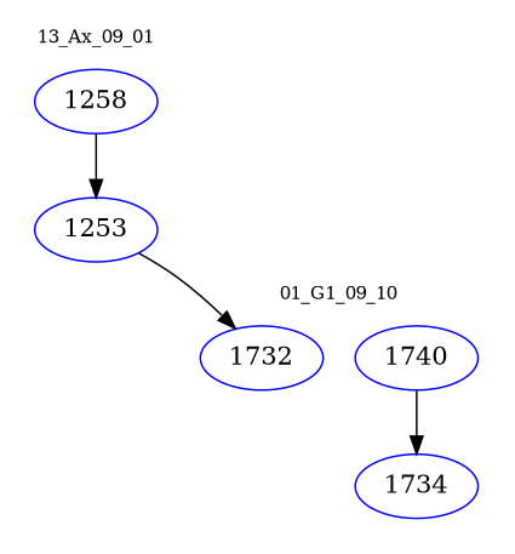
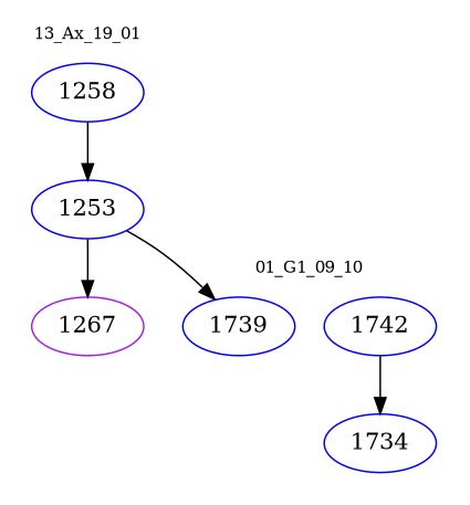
  digraph {
    node [color=blue]
    edge [color=black]
    n1 [label=1258]
    n2 [label=1253]
-   n4 [label=1740]
+   n3 [color=purple label=1267]
+   n4 [label=1742]
    n5 [label=1734]
-   n6 [label=1732]
+   n6 [label=1739]
    subgraph cluster_1 {
      color=white
      fontsize=10
-     label="13_Ax_09_01"
+     label="13_Ax_19_01"
      n1
      n2
+     n3
    }
    subgraph cluster_2 {
      color=white
      fontsize=10
      label="01_G1_09_10"
      n4
      n5
      n6
    }
    n1 -> n2
+   n2 -> n3
    n2 -> n6
    n4 -> n5
  }
